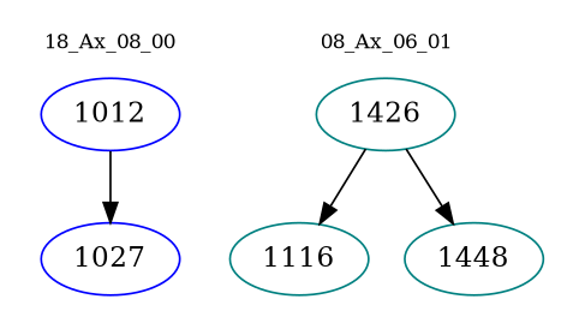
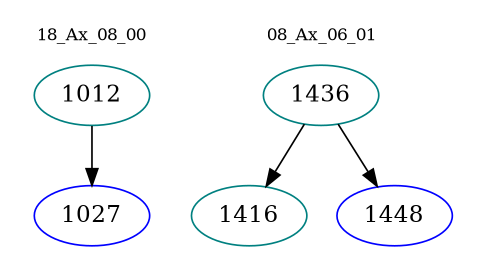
  digraph {
    node [color=blue]
    edge [color=black]
-   n1 [label=1012]
+   n1 [color=teal label=1012]
    n2 [label=1027]
-   n3 [color=teal label=1426]
-   n4 [color=teal label=1116]
-   n5 [color=teal label=1448]
+   n3 [color=teal label=1436]
+   n4 [color=teal label=1416]
+   n5 [label=1448]
    subgraph cluster_1 {
      color=white
      fontsize=10
      label="18_Ax_08_00"
      n1
      n2
    }
    subgraph cluster_2 {
      color=white
      fontsize=10
      label="08_Ax_06_01"
      n3
      n4
      n5
    }
    n1 -> n2
    n3 -> n4
    n3 -> n5
  }
